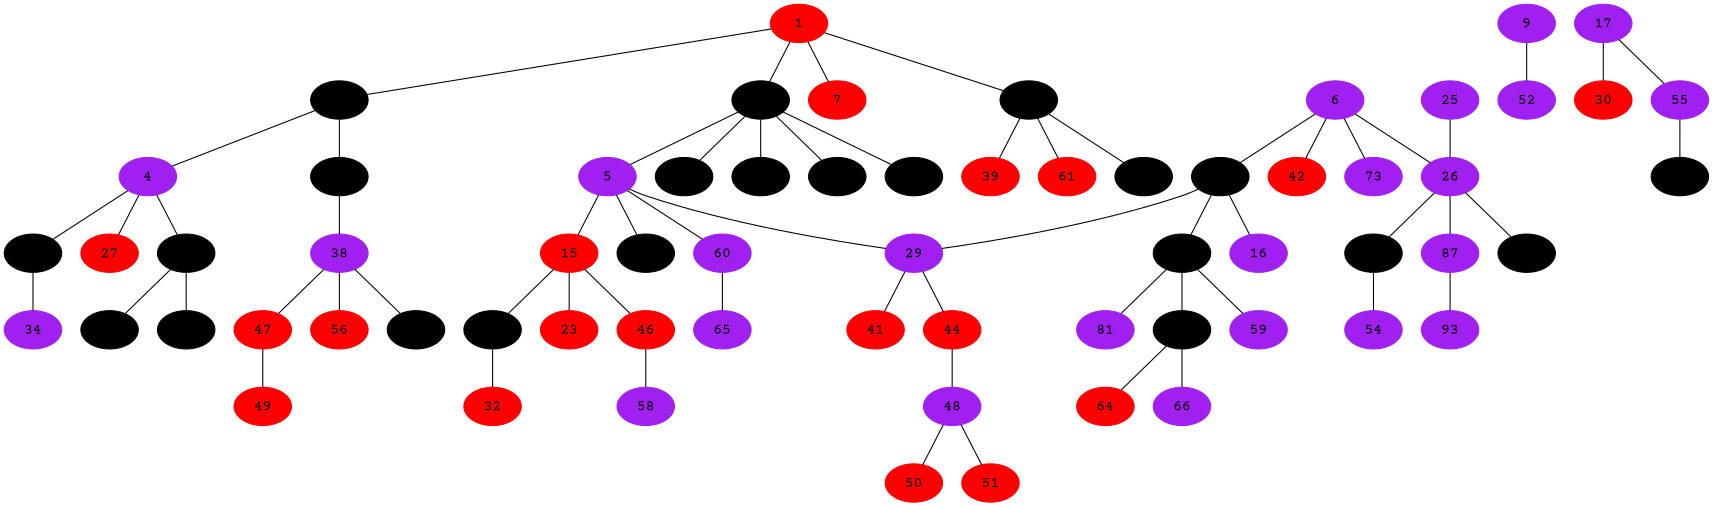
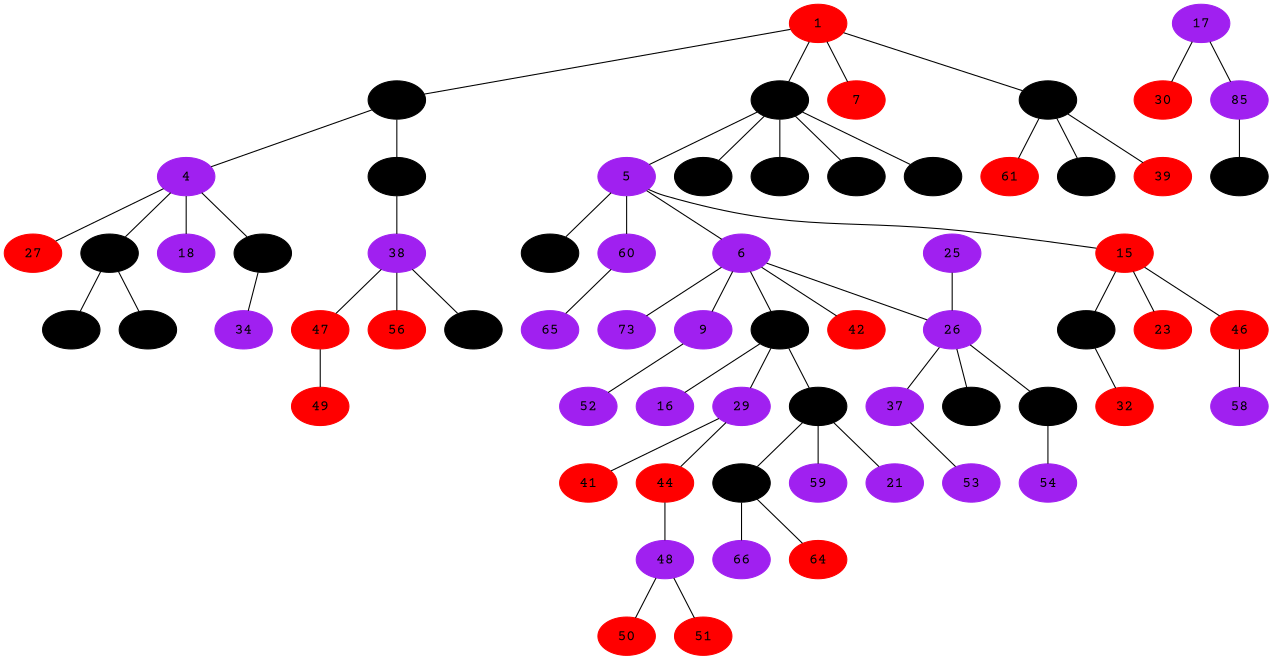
  graph {
    fontname="Courier Prime"
    node [color=purple fontname="Courier Prime" style=filled]
    edge [fontname="Courier Prime"]
    1 [color=red]
    2 [color=black]
    3 [color=black]
    7 [color=red]
    19 [color=black]
    4
    8 [color=black]
    5
    11 [color=black]
    13 [color=black]
    14 [color=black]
    22 [color=black]
    39 [color=red]
    61 [color=red]
    62 [color=black]
+   18
    24 [color=black]
    27 [color=red]
    31 [color=black]
    38
    6
    15 [color=red]
    35 [color=black]
    60
    34
    33 [color=black]
    40 [color=black]
    9
    10 [color=black]
    42 [color=red]
    n31 [label=73]
    26
    20 [color=black]
    23 [color=red]
    46 [color=red]
    30 [color=red]
    17
-   55
+   55 [label=85]
    65
    52
    12 [color=black]
    16
    29
    25
    47 [color=red]
    56 [color=red]
    63 [color=black]
-   21 [label=81]
+   21
    28 [color=black]
    59
    41 [color=red]
    44 [color=red]
    64 [color=red]
    66
    32 [color=red]
    58
    57 [color=black]
    36 [color=black]
-   37 [label=87]
+   37
    45 [color=black]
    54
-   53 [label=93]
+   53
    48
    49 [color=red]
    50 [color=red]
    51 [color=red]
    1 -- 2
    1 -- 3
    1 -- 7
    1 -- 19
    2 -- 4
    2 -- 8
    3 -- 5
    3 -- 11
    3 -- 13
    3 -- 14
    3 -- 22
    19 -- 39
    19 -- 61
    19 -- 62
+   4 -- 18
    4 -- 24
    4 -- 27
    4 -- 31
    8 -- 38
-   5 -- 29
+   5 -- 6
    5 -- 15
    5 -- 35
    5 -- 60
    24 -- 34
    31 -- 33
    31 -- 40
    38 -- 47
    38 -- 56
    38 -- 63
+   6 -- 9
    6 -- 10
    6 -- 42
    6 -- n31
    6 -- 26
    15 -- 20
    15 -- 23
    15 -- 46
    60 -- 65
    9 -- 52
    10 -- 12
    10 -- 16
    10 -- 29
    26 -- 36
    26 -- 37
    26 -- 45
    20 -- 32
    46 -- 58
    17 -- 30
    17 -- 55
    55 -- 57
    12 -- 21
    12 -- 28
    12 -- 59
    29 -- 41
    29 -- 44
    25 -- 26
    47 -- 49
    28 -- 64
    28 -- 66
    44 -- 48
    36 -- 54
    37 -- 53
    48 -- 50
    48 -- 51
  }
